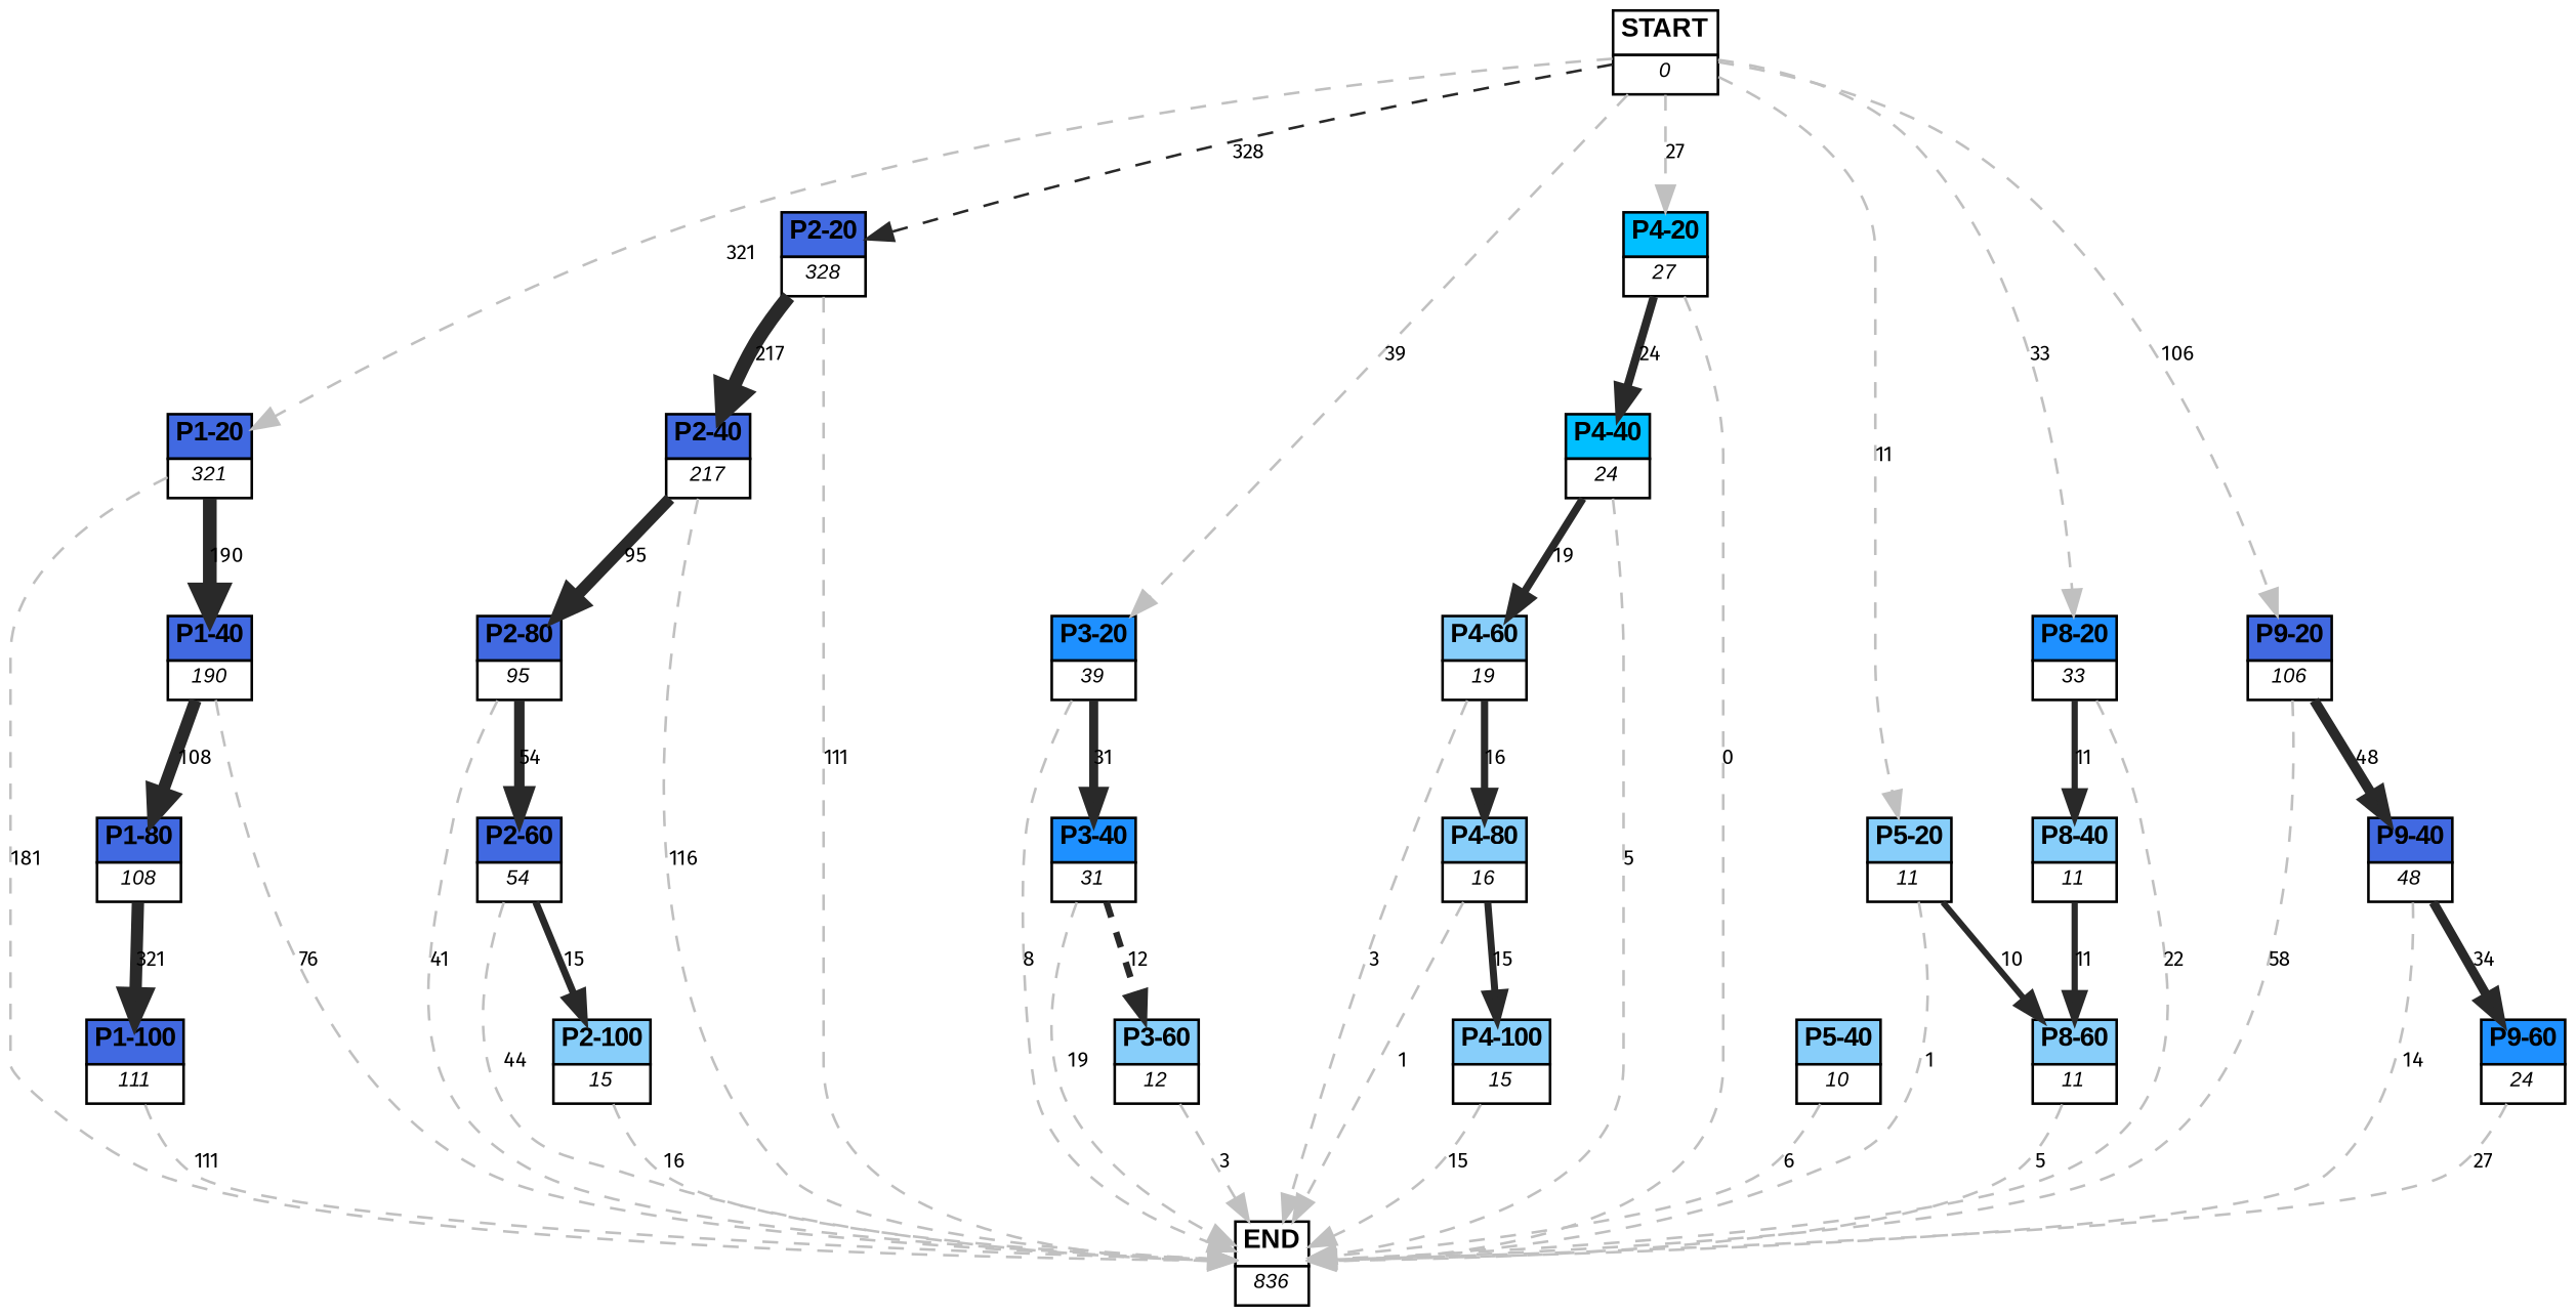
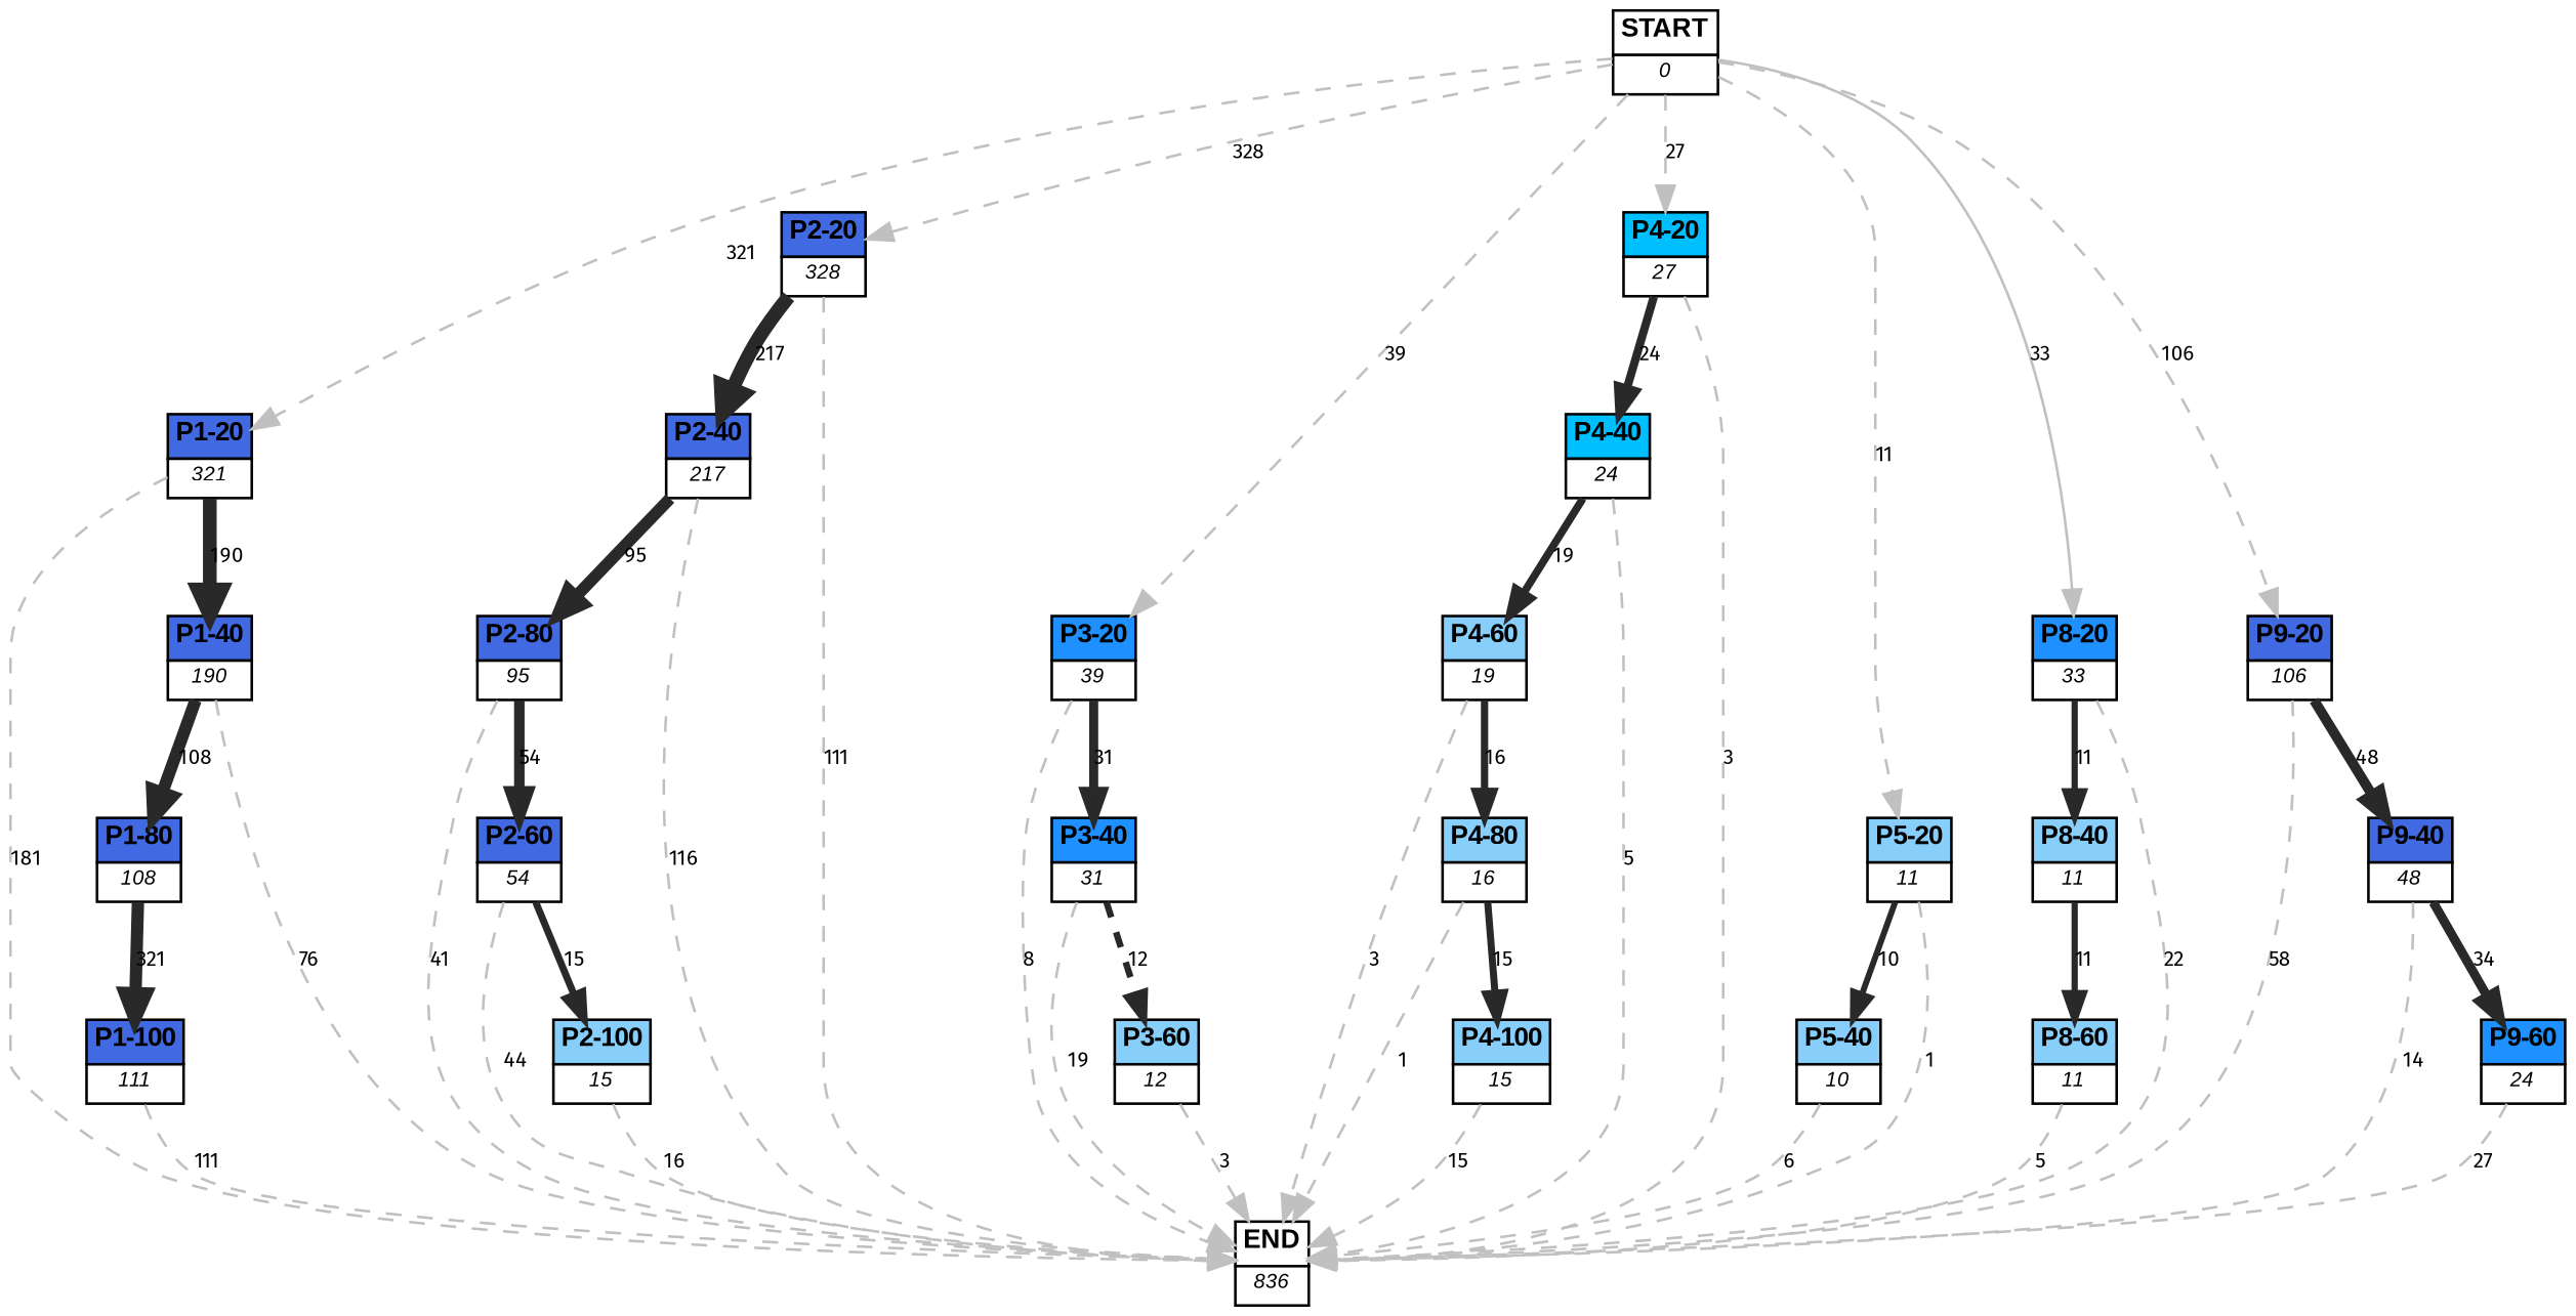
  digraph {
    fontname="Fira Sans"
    node [fontname="Fira Sans" shape=plain]
    edge [color=grey fontname="Fira Sans" fontsize=8 labelfloat=false style=dashed]
    n1 [label=<<table border="0" cellborder="1" cellspacing="0"><tr><td bgcolor="royalblue"><FONT face="Arial" POINT-SIZE="10"><b>P1-20</b></FONT></td></tr><tr><td bgcolor="white"><FONT face="Arial" POINT-SIZE="8"><i>321</i></FONT></td></tr></table>>]
    n2 [label=<<table border="0" cellborder="1" cellspacing="0"><tr><td bgcolor="royalblue"><FONT face="Arial" POINT-SIZE="10"><b>P1-40</b></FONT></td></tr><tr><td bgcolor="white"><FONT face="Arial" POINT-SIZE="8"><i>190</i></FONT></td></tr></table>>]
    n3 [label=<<table border="0" cellborder="1" cellspacing="0"><tr><td bgcolor="white"><FONT face="Arial" POINT-SIZE="10"><b>END</b></FONT></td></tr><tr><td bgcolor="white"><FONT face="Arial" POINT-SIZE="8"><i>836</i></FONT></td></tr></table>>]
    n4 [label=<<table border="0" cellborder="1" cellspacing="0"><tr><td bgcolor="royalblue"><FONT face="Arial" POINT-SIZE="10"><b>P1-80</b></FONT></td></tr><tr><td bgcolor="white"><FONT face="Arial" POINT-SIZE="8"><i>108</i></FONT></td></tr></table>>]
    n5 [label=<<table border="0" cellborder="1" cellspacing="0"><tr><td bgcolor="royalblue"><FONT face="Arial" POINT-SIZE="10"><b>P2-20</b></FONT></td></tr><tr><td bgcolor="white"><FONT face="Arial" POINT-SIZE="8"><i>328</i></FONT></td></tr></table>>]
    n6 [label=<<table border="0" cellborder="1" cellspacing="0"><tr><td bgcolor="royalblue"><FONT face="Arial" POINT-SIZE="10"><b>P2-40</b></FONT></td></tr><tr><td bgcolor="white"><FONT face="Arial" POINT-SIZE="8"><i>217</i></FONT></td></tr></table>>]
    n7 [label=<<table border="0" cellborder="1" cellspacing="0"><tr><td bgcolor="royalblue"><FONT face="Arial" POINT-SIZE="10"><b>P2-80</b></FONT></td></tr><tr><td bgcolor="white"><FONT face="Arial" POINT-SIZE="8"><i>95</i></FONT></td></tr></table>>]
    n8 [label=<<table border="0" cellborder="1" cellspacing="0"><tr><td bgcolor="royalblue"><FONT face="Arial" POINT-SIZE="10"><b>P1-100</b></FONT></td></tr><tr><td bgcolor="white"><FONT face="Arial" POINT-SIZE="8"><i>111</i></FONT></td></tr></table>>]
    n9 [label=<<table border="0" cellborder="1" cellspacing="0"><tr><td bgcolor="royalblue"><FONT face="Arial" POINT-SIZE="10"><b>P2-60</b></FONT></td></tr><tr><td bgcolor="white"><FONT face="Arial" POINT-SIZE="8"><i>54</i></FONT></td></tr></table>>]
    n10 [label=<<table border="0" cellborder="1" cellspacing="0"><tr><td bgcolor="lightskyblue"><FONT face="Arial" POINT-SIZE="10"><b>P2-100</b></FONT></td></tr><tr><td bgcolor="white"><FONT face="Arial" POINT-SIZE="8"><i>15</i></FONT></td></tr></table>>]
    n11 [label=<<table border="0" cellborder="1" cellspacing="0"><tr><td bgcolor="dodgerblue"><FONT face="Arial" POINT-SIZE="10"><b>P3-20</b></FONT></td></tr><tr><td bgcolor="white"><FONT face="Arial" POINT-SIZE="8"><i>39</i></FONT></td></tr></table>>]
    n12 [label=<<table border="0" cellborder="1" cellspacing="0"><tr><td bgcolor="dodgerblue"><FONT face="Arial" POINT-SIZE="10"><b>P3-40</b></FONT></td></tr><tr><td bgcolor="white"><FONT face="Arial" POINT-SIZE="8"><i>31</i></FONT></td></tr></table>>]
    n13 [label=<<table border="0" cellborder="1" cellspacing="0"><tr><td bgcolor="lightskyblue"><FONT face="Arial" POINT-SIZE="10"><b>P3-60</b></FONT></td></tr><tr><td bgcolor="white"><FONT face="Arial" POINT-SIZE="8"><i>12</i></FONT></td></tr></table>>]
    n14 [label=<<table border="0" cellborder="1" cellspacing="0"><tr><td bgcolor="deepskyblue"><FONT face="Arial" POINT-SIZE="10"><b>P4-20</b></FONT></td></tr><tr><td bgcolor="white"><FONT face="Arial" POINT-SIZE="8"><i>27</i></FONT></td></tr></table>>]
    n15 [label=<<table border="0" cellborder="1" cellspacing="0"><tr><td bgcolor="deepskyblue"><FONT face="Arial" POINT-SIZE="10"><b>P4-40</b></FONT></td></tr><tr><td bgcolor="white"><FONT face="Arial" POINT-SIZE="8"><i>24</i></FONT></td></tr></table>>]
    n16 [label=<<table border="0" cellborder="1" cellspacing="0"><tr><td bgcolor="lightskyblue"><FONT face="Arial" POINT-SIZE="10"><b>P4-60</b></FONT></td></tr><tr><td bgcolor="white"><FONT face="Arial" POINT-SIZE="8"><i>19</i></FONT></td></tr></table>>]
    n17 [label=<<table border="0" cellborder="1" cellspacing="0"><tr><td bgcolor="lightskyblue"><FONT face="Arial" POINT-SIZE="10"><b>P4-80</b></FONT></td></tr><tr><td bgcolor="white"><FONT face="Arial" POINT-SIZE="8"><i>16</i></FONT></td></tr></table>>]
    n18 [label=<<table border="0" cellborder="1" cellspacing="0"><tr><td bgcolor="lightskyblue"><FONT face="Arial" POINT-SIZE="10"><b>P4-100</b></FONT></td></tr><tr><td bgcolor="white"><FONT face="Arial" POINT-SIZE="8"><i>15</i></FONT></td></tr></table>>]
    n19 [label=<<table border="0" cellborder="1" cellspacing="0"><tr><td bgcolor="lightskyblue"><FONT face="Arial" POINT-SIZE="10"><b>P5-20</b></FONT></td></tr><tr><td bgcolor="white"><FONT face="Arial" POINT-SIZE="8"><i>11</i></FONT></td></tr></table>>]
    n20 [label=<<table border="0" cellborder="1" cellspacing="0"><tr><td bgcolor="lightskyblue"><FONT face="Arial" POINT-SIZE="10"><b>P5-40</b></FONT></td></tr><tr><td bgcolor="white"><FONT face="Arial" POINT-SIZE="8"><i>10</i></FONT></td></tr></table>>]
    n21 [label=<<table border="0" cellborder="1" cellspacing="0"><tr><td bgcolor="dodgerblue"><FONT face="Arial" POINT-SIZE="10"><b>P8-20</b></FONT></td></tr><tr><td bgcolor="white"><FONT face="Arial" POINT-SIZE="8"><i>33</i></FONT></td></tr></table>>]
    n22 [label=<<table border="0" cellborder="1" cellspacing="0"><tr><td bgcolor="lightskyblue"><FONT face="Arial" POINT-SIZE="10"><b>P8-40</b></FONT></td></tr><tr><td bgcolor="white"><FONT face="Arial" POINT-SIZE="8"><i>11</i></FONT></td></tr></table>>]
    n23 [label=<<table border="0" cellborder="1" cellspacing="0"><tr><td bgcolor="lightskyblue"><FONT face="Arial" POINT-SIZE="10"><b>P8-60</b></FONT></td></tr><tr><td bgcolor="white"><FONT face="Arial" POINT-SIZE="8"><i>11</i></FONT></td></tr></table>>]
    n24 [label=<<table border="0" cellborder="1" cellspacing="0"><tr><td bgcolor="royalblue"><FONT face="Arial" POINT-SIZE="10"><b>P9-20</b></FONT></td></tr><tr><td bgcolor="white"><FONT face="Arial" POINT-SIZE="8"><i>106</i></FONT></td></tr></table>>]
    n25 [label=<<table border="0" cellborder="1" cellspacing="0"><tr><td bgcolor="royalblue"><FONT face="Arial" POINT-SIZE="10"><b>P9-40</b></FONT></td></tr><tr><td bgcolor="white"><FONT face="Arial" POINT-SIZE="8"><i>48</i></FONT></td></tr></table>>]
    n26 [label=<<table border="0" cellborder="1" cellspacing="0"><tr><td bgcolor="dodgerblue"><FONT face="Arial" POINT-SIZE="10"><b>P9-60</b></FONT></td></tr><tr><td bgcolor="white"><FONT face="Arial" POINT-SIZE="8"><i>24</i></FONT></td></tr></table>>]
    n27 [label=<<table border="0" cellborder="1" cellspacing="0"><tr><td bgcolor="white"><FONT face="Arial" POINT-SIZE="10"><b>START</b></FONT></td></tr><tr><td bgcolor="white"><FONT face="Arial" POINT-SIZE="8"><i>0</i></FONT></td></tr></table>>]
    n1 -> n2 [color=grey16 label=190 penwidth=5.247024072160486 style=""]
    n1 -> n3 [label=181]
    n2 -> n3 [label=76]
    n2 -> n4 [color=grey16 label=108 penwidth=4.68213122712422 style=""]
    n4 -> n8 [color=grey16 label=321 penwidth=4.709530201312334 style=""]
    n5 -> n3 [label=111]
    n5 -> n6 [color=grey16 label=217 penwidth=5.37989735354046 style=""]
    n6 -> n3 [label=116]
    n6 -> n7 [color=grey16 label=95 penwidth=4.553876891600541 style=""]
    n7 -> n3 [label=41]
    n7 -> n9 [color=grey16 label=54 penwidth=3.9889840465642745 style=""]
    n8 -> n3 [label=111]
    n9 -> n3 [label=44]
    n9 -> n10 [color=grey16 label=15 penwidth=2.70805020110221 style=""]
    n10 -> n3 [label=16]
    n11 -> n3 [label=8]
    n11 -> n12 [color=grey16 label=31 penwidth=3.4339872044851463 style=""]
    n12 -> n3 [label=19]
    n12 -> n13 [color=grey16 label=12 penwidth=2.4849066497880004]
    n13 -> n3 [label=3]
-   n14 -> n3 [label=0]
+   n14 -> n3 [label=3]
    n14 -> n15 [color=grey16 label=24 penwidth=3.1780538303479458 style=""]
    n15 -> n3 [label=5]
    n15 -> n16 [color=grey16 label=19 penwidth=2.9444389791664403 style=""]
    n16 -> n3 [label=3]
    n16 -> n17 [color=grey16 label=16 penwidth=2.772588722239781 style=""]
    n17 -> n3 [label=1]
    n17 -> n18 [color=grey16 label=15 penwidth=2.70805020110221 style=""]
    n18 -> n3 [label=15]
    n19 -> n3 [label=1]
-   n19 -> n23 [color=grey16 label=10 penwidth=2.302585092994046 style=""]
+   n19 -> n20 [color=grey16 label=10 penwidth=2.302585092994046 style=""]
    n20 -> n3 [label=6]
    n21 -> n3 [label=22]
    n21 -> n22 [color=grey16 label=11 penwidth=2.3978952727983707 style=""]
    n22 -> n23 [color=grey16 label=11 penwidth=2.3978952727983707 style=""]
    n23 -> n3 [label=5]
    n24 -> n3 [label=58]
    n24 -> n25 [color=grey16 label=48 penwidth=3.871201010907891 style=""]
    n25 -> n3 [label=14]
    n25 -> n26 [color=grey16 label=34 penwidth=3.5263605246161616 style=""]
    n26 -> n3 [label=27]
    n27 -> n1 [label=321]
-   n27 -> n5 [color=grey16 label=328]
+   n27 -> n5 [label=328]
    n27 -> n11 [label=39]
    n27 -> n14 [label=27]
    n27 -> n19 [label=11]
-   n27 -> n21 [label=33]
+   n27 -> n21 [label=33 style=solid]
    n27 -> n24 [label=106]
  }
